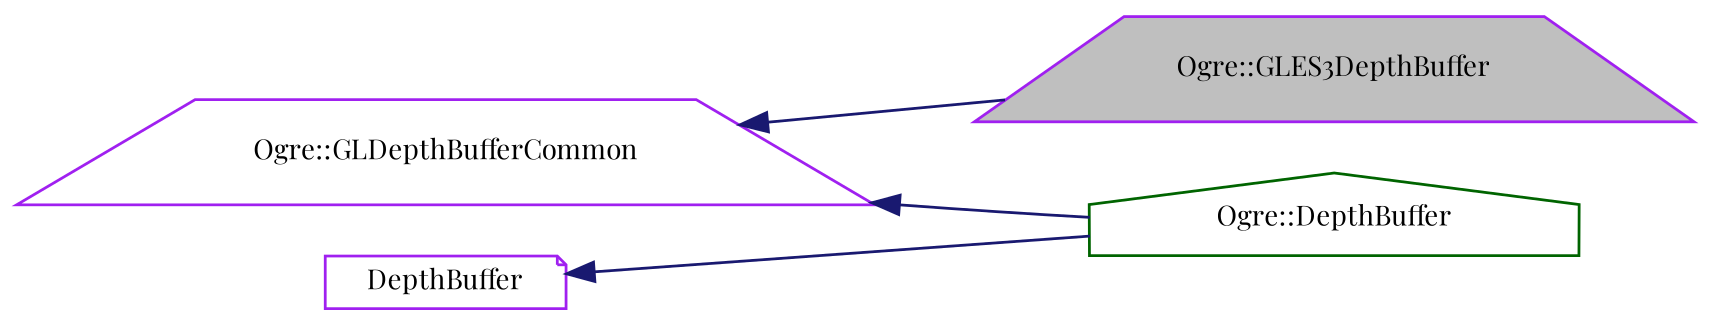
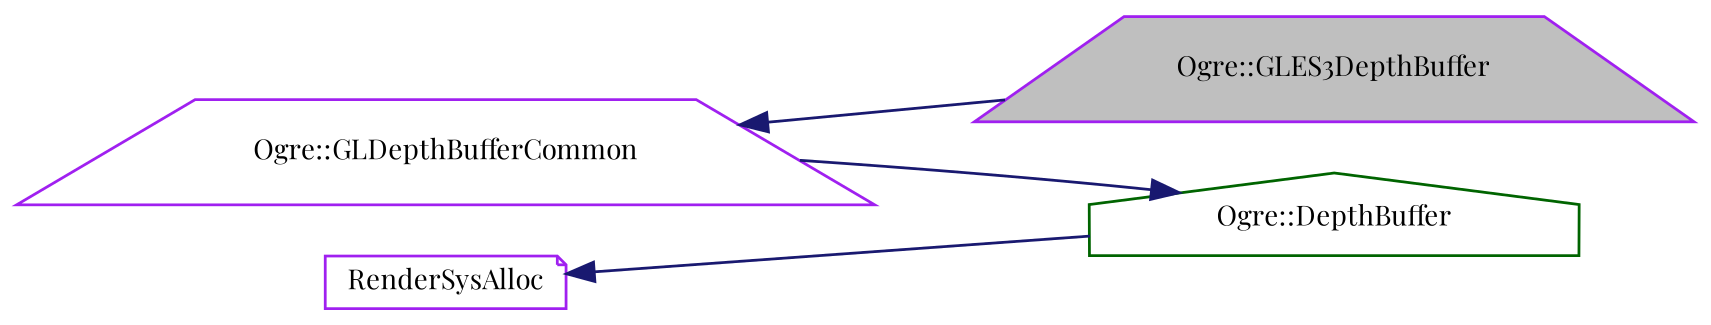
  digraph {
    fontname="Playfair Display"
    rankdir=LR
    node [color=purple fontname="Playfair Display" fontsize=10 shape=trapezium]
    edge [color=midnightblue dir=back fontname="Playfair Display" fontsize=10 labelfontname=Helvetica labelfontsize=10 style=solid]
    n1 [fillcolor=grey75 fontcolor=black height=0.2 label="Ogre::GLES3DepthBuffer" style=filled width=0.4]
    n2 [height=0.2 label="Ogre::GLDepthBufferCommon" width=0.4]
    n3 [color=darkgreen height=0.2 label="Ogre::DepthBuffer" shape=house width=0.4]
-   n4 [height=0.2 label=DepthBuffer shape=note width=0.4]
+   n4 [height=0.2 label=RenderSysAlloc shape=note width=0.4]
    n2 -> n1
-   n2 -> n3
+   n3 -> n2
    n4 -> n3
  }
